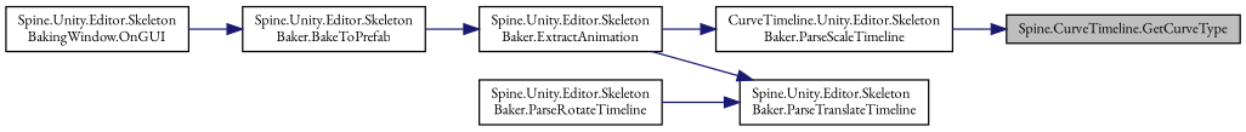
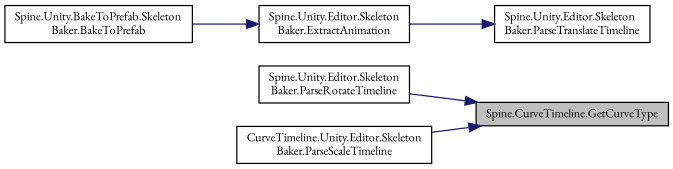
  digraph {
    fontname="EB Garamond"
    rankdir=RL
    node [color=black fillcolor=white fontname="EB Garamond" fontsize=10 shape=record style=filled]
    edge [color=midnightblue dir=back fontname="EB Garamond" fontsize=10 labelfontname=Helvetica labelfontsize=10 style=solid]
    n1 [fillcolor=grey75 fontcolor=black height=0.2 label="Spine.CurveTimeline.GetCurveType" width=0.4]
    n2 [height=0.2 label="Spine.Unity.Editor.Skeleton\lBaker.ParseRotateTimeline" width=0.4]
    n3 [height=0.2 label="CurveTimeline.Unity.Editor.Skeleton\lBaker.ParseScaleTimeline" width=0.4]
    n4 [height=0.2 label="Spine.Unity.Editor.Skeleton\lBaker.ExtractAnimation" width=0.4]
    n5 [height=0.2 label="Spine.Unity.Editor.Skeleton\lBaker.ParseTranslateTimeline" width=0.4]
-   n6 [height=0.2 label="Spine.Unity.Editor.Skeleton\lBaker.BakeToPrefab" width=0.4]
-   n7 [height=0.2 label="Spine.Unity.Editor.Skeleton\lBakingWindow.OnGUI" width=0.4]
-   n5 -> n2
+   n6 [height=0.2 label="Spine.Unity.BakeToPrefab.Skeleton\lBaker.BakeToPrefab" width=0.4]
+   n1 -> n2
    n1 -> n3
-   n3 -> n4
    n4 -> n6
    n5 -> n4
-   n6 -> n7
  }
